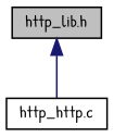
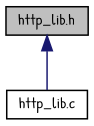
  digraph {
    fontname="Patrick Hand"
    node [color=black fontname="Patrick Hand" fontsize=10 shape=record style=filled]
    n1 [fillcolor=grey75 fontcolor=black height=0.2 label="http_lib.h" width=0.4]
-   n2 [fillcolor=white height=0.2 label="http_http.c" width=0.4]
+   n2 [fillcolor=white height=0.2 label="http_lib.c" width=0.4]
    n1 -> n2 [color=midnightblue dir=back fontname="Patrick Hand" fontsize=10 labelfontname=Helvetica labelfontsize=10 style=solid]
  }
